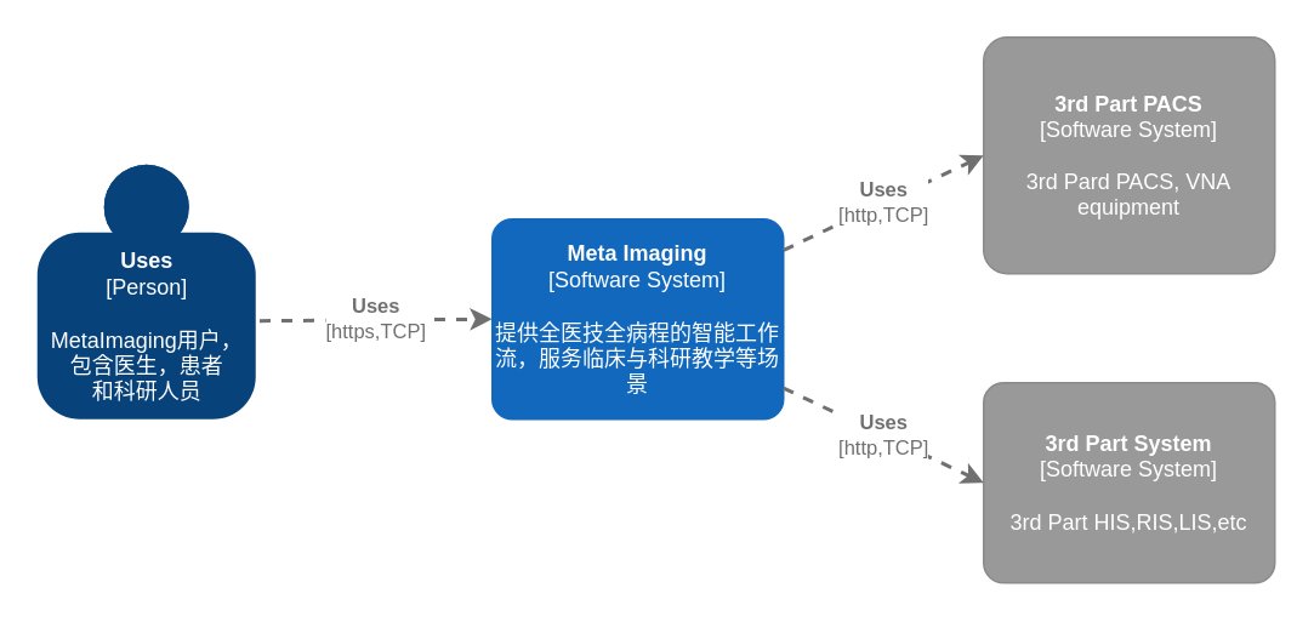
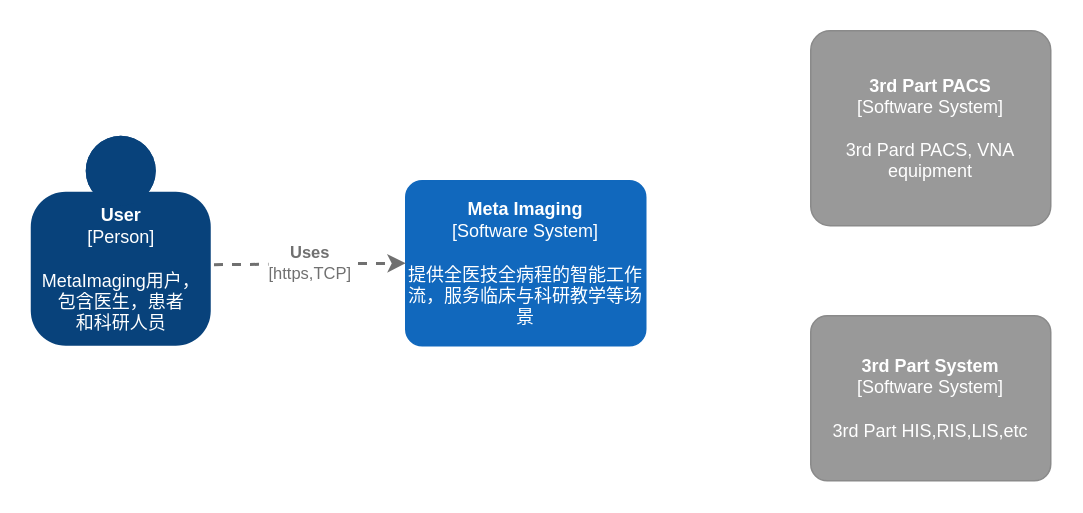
  <mxCell id="0" />
  <mxCell id="1" parent="0" />
- <mxCell id="2" value="&lt;b&gt;Uses&lt;/b&gt;&lt;div&gt;[Person]&lt;/div&gt;&lt;br&gt;&lt;div&gt;MetaImaging用户，&#10;包含医生，患者&#10;和科研人员&lt;/div&gt;" style="html=1;dashed=0;whitespace=wrap;fillColor=#08427b;strokeColor=none;fontColor=#ffffff;shape=mxgraph.c4.person;align=center;metaEdit=1;points=[[0.5,0,0],[1,0.5,0],[1,0.75,0],[0.75,1,0],[0.5,1,0],[0.25,1,0],[0,0.75,0],[0,0.5,0]];metaData={&quot;c4Type&quot;:{&quot;editable&quot;:false}};" parent="1" vertex="1"><mxGeometry x="20" y="90" width="120" height="140" as="geometry" /></mxCell>
+ <mxCell id="2" value="&lt;b&gt;User&lt;/b&gt;&lt;div&gt;[Person]&lt;/div&gt;&lt;br&gt;&lt;div&gt;MetaImaging用户，&#10;包含医生，患者&#10;和科研人员&lt;/div&gt;" style="html=1;dashed=0;whitespace=wrap;fillColor=#08427b;strokeColor=none;fontColor=#ffffff;shape=mxgraph.c4.person;align=center;metaEdit=1;points=[[0.5,0,0],[1,0.5,0],[1,0.75,0],[0.75,1,0],[0.5,1,0],[0.25,1,0],[0,0.75,0],[0,0.5,0]];metaData={&quot;c4Type&quot;:{&quot;editable&quot;:false}};" parent="1" vertex="1"><mxGeometry x="20" y="90" width="120" height="140" as="geometry" /></mxCell>
  <mxCell id="3" value="&lt;b&gt;Meta Imaging&lt;/b&gt;&lt;div&gt;[Software System]&lt;/div&gt;&lt;br&gt;&lt;div&gt;提供全医技全病程的智能工作流，服务临床与科研教学等场景&lt;/div&gt;" style="rounded=1;whiteSpace=wrap;html=1;labelBackgroundColor=none;fillColor=#1168BD;fontColor=#ffffff;align=center;arcSize=10;strokeColor=#1168BD;metaEdit=1;metaData={&quot;c4Type&quot;:{&quot;editable&quot;:false}};points=[[0.25,0,0],[0.5,0,0],[0.75,0,0],[1,0.25,0],[1,0.5,0],[1,0.75,0],[0.75,1,0],[0.5,1,0],[0.25,1,0],[0,0.75,0],[0,0.5,0],[0,0.25,0]];" parent="1" vertex="1"><mxGeometry x="270" y="120" width="160" height="110.0" as="geometry" /></mxCell>
  <mxCell id="4" value="&lt;div style=&quot;text-align: left&quot;&gt;&lt;div style=&quot;text-align: center&quot;&gt;&lt;b&gt;Uses&lt;/b&gt;&lt;/div&gt;&lt;div style=&quot;text-align: center&quot;&gt;[https,TCP]&lt;/div&gt;&lt;/div&gt;" style="edgeStyle=none;rounded=0;html=1;jettySize=auto;orthogonalLoop=1;strokeColor=#707070;strokeWidth=2;fontColor=#707070;jumpStyle=none;dashed=1;metaEdit=1;metaData={&quot;c4Type&quot;:{&quot;editable&quot;:false}};entryX=0;entryY=0.5;entryDx=0;entryDy=0;entryPerimeter=0;exitX=1.018;exitY=0.614;exitDx=0;exitDy=0;exitPerimeter=0;" parent="1" source="2" target="3" edge="1"><mxGeometry width="160" relative="1" as="geometry"><mxPoint x="110" y="180" as="sourcePoint" /><mxPoint x="230" y="180" as="targetPoint" /></mxGeometry></mxCell>
  <mxCell id="5" value="&lt;b&gt;3rd Part PACS&lt;/b&gt;&lt;div&gt;[Software System]&lt;/div&gt;&lt;br&gt;&lt;div&gt;3rd Pard PACS, VNA equipment&lt;/div&gt;" style="rounded=1;whiteSpace=wrap;html=1;labelBackgroundColor=none;fillColor=#999999;fontColor=#ffffff;align=center;arcSize=10;strokeColor=#8A8A8A;metaEdit=1;metaData={&quot;c4Type&quot;:{&quot;editable&quot;:false}};points=[[0.25,0,0],[0.5,0,0],[0.75,0,0],[1,0.25,0],[1,0.5,0],[1,0.75,0],[0.75,1,0],[0.5,1,0],[0.25,1,0],[0,0.75,0],[0,0.5,0],[0,0.25,0]];" vertex="1" parent="1"><mxGeometry x="540" y="20" width="160" height="130" as="geometry" /></mxCell>
- <mxCell id="6" value="&lt;div style=&quot;text-align: left&quot;&gt;&lt;div style=&quot;text-align: center&quot;&gt;&lt;b&gt;Uses&lt;/b&gt;&lt;/div&gt;&lt;div style=&quot;text-align: center&quot;&gt;[http,TCP]&lt;/div&gt;&lt;/div&gt;" style="edgeStyle=none;rounded=0;html=1;jettySize=auto;orthogonalLoop=1;strokeColor=#707070;strokeWidth=2;fontColor=#707070;jumpStyle=none;dashed=1;metaEdit=1;metaData={&quot;c4Type&quot;:{&quot;editable&quot;:false}};entryX=0;entryY=0.5;entryDx=0;entryDy=0;entryPerimeter=0;" edge="1" parent="1" source="3" target="5"><mxGeometry width="160" relative="1" as="geometry"><mxPoint x="420" y="175" as="sourcePoint" /><mxPoint x="540" y="175" as="targetPoint" /></mxGeometry></mxCell>
  <mxCell id="7" value="&lt;b&gt;3rd Part System&lt;/b&gt;&lt;div&gt;[Software System]&lt;/div&gt;&lt;br&gt;&lt;div&gt;3rd Part HIS,RIS,LIS,etc&lt;/div&gt;" style="rounded=1;whiteSpace=wrap;html=1;labelBackgroundColor=none;fillColor=#999999;fontColor=#ffffff;align=center;arcSize=10;strokeColor=#8A8A8A;metaEdit=1;metaData={&quot;c4Type&quot;:{&quot;editable&quot;:false}};points=[[0.25,0,0],[0.5,0,0],[0.75,0,0],[1,0.25,0],[1,0.5,0],[1,0.75,0],[0.75,1,0],[0.5,1,0],[0.25,1,0],[0,0.75,0],[0,0.5,0],[0,0.25,0]];" vertex="1" parent="1"><mxGeometry x="540" y="210" width="160" height="110.0" as="geometry" /></mxCell>
- <mxCell id="8" value="&lt;div style=&quot;text-align: left&quot;&gt;&lt;div style=&quot;text-align: center&quot;&gt;&lt;b&gt;Uses&lt;/b&gt;&lt;/div&gt;&lt;div style=&quot;text-align: center&quot;&gt;[http,TCP]&lt;/div&gt;&lt;/div&gt;" style="edgeStyle=none;rounded=0;html=1;entryX=0;entryY=0.5;jettySize=auto;orthogonalLoop=1;strokeColor=#707070;strokeWidth=2;fontColor=#707070;jumpStyle=none;dashed=1;metaEdit=1;metaData={&quot;c4Type&quot;:{&quot;editable&quot;:false}};entryDx=0;entryDy=0;entryPerimeter=0;" edge="1" parent="1" source="3" target="7"><mxGeometry width="160" relative="1" as="geometry"><mxPoint x="350" y="230" as="sourcePoint" /><mxPoint x="350" y="390" as="targetPoint" /></mxGeometry></mxCell>
